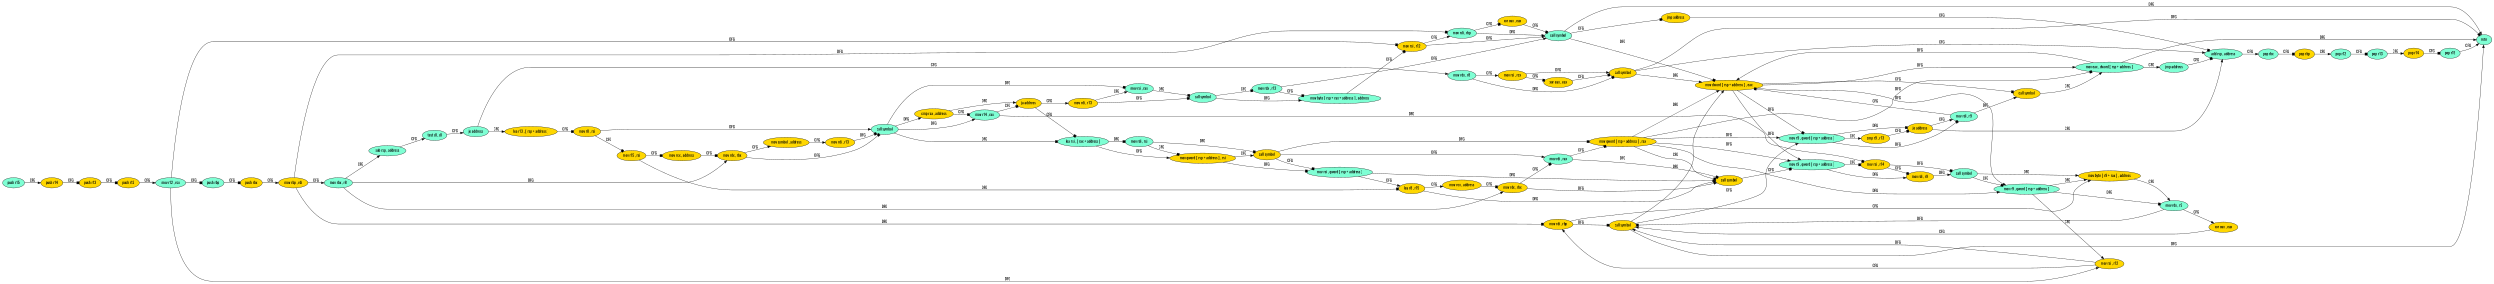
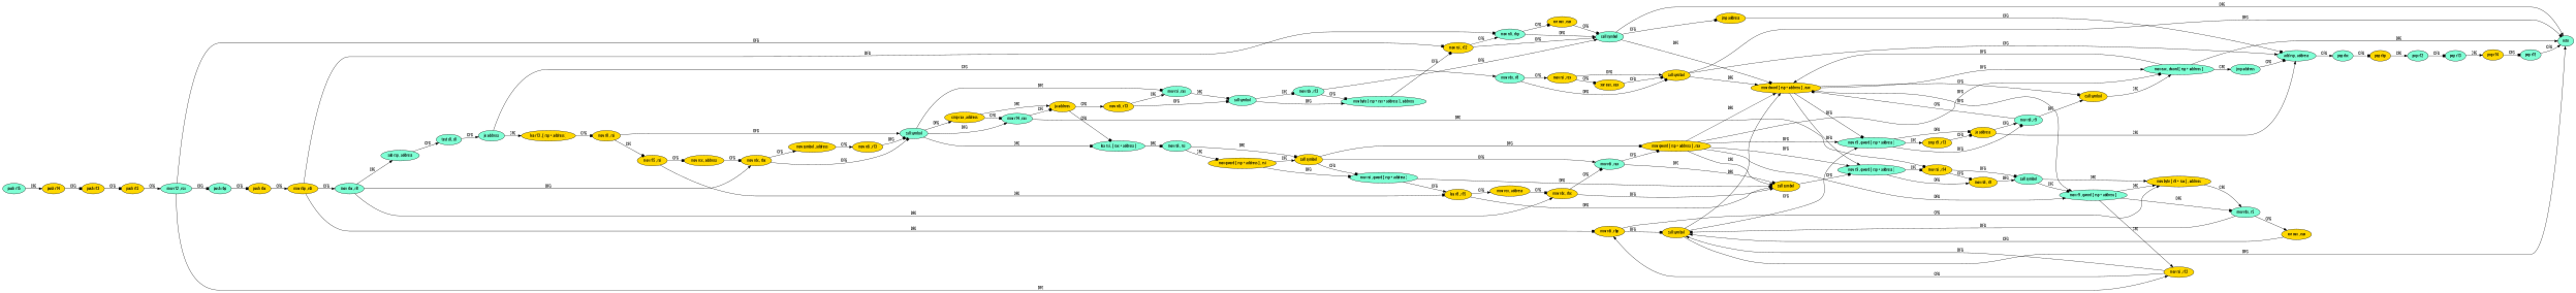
  digraph {
    fontname=Oswald
    rankdir=LR
    node [fillcolor=gold fontname=Oswald style=filled]
    edge [arrowhead=normal fontname=Oswald]
    n1 [fillcolor=aquamarine label="push r15"]
    n2 [label="push r14"]
    n3 [label="push r13"]
    n4 [label="push r12"]
    n5 [fillcolor=aquamarine label="mov r12 , rcx"]
    n6 [fillcolor=aquamarine label="push rbp"]
    n7 [label="mov rsi , r12"]
    n8 [label="mov rsi , r12"]
    n9 [label="push rbx"]
    n10 [label="mov rdi , rbp"]
    n11 [label="call symbol"]
    n12 [fillcolor=aquamarine label="mov rdi , rbp"]
    n13 [fillcolor=aquamarine label="call symbol"]
    n14 [label="mov rbp , rdi"]
    n15 [fillcolor=aquamarine label="mov rbx , r8"]
    n16 [fillcolor=aquamarine label="sub rsp , address"]
    n17 [label="mov rdx , rbx"]
    n18 [label="mov rdx , rbx"]
    n19 [label="mov byte [ r9 + rax ] , address"]
    n20 [label="xor eax , eax"]
    n21 [fillcolor=aquamarine label="test dl , dl"]
    n22 [fillcolor=aquamarine label="call symbol"]
    n23 [label="mov symbol , address"]
    n24 [fillcolor=aquamarine label="mov rdi , rax"]
    n25 [label="call symbol"]
    n26 [fillcolor=aquamarine label="je address"]
    n27 [fillcolor=aquamarine label="mov rdx , r8"]
    n28 [label="lea r13 , [ rsp + address ]"]
    n29 [label="mov rsi , rcx"]
    n30 [label="call symbol"]
    n31 [label="mov r8 , rsi"]
    n32 [label="xor eax , eax"]
    n33 [fillcolor=aquamarine label="add rsp , address"]
    n34 [fillcolor=aquamarine label=retn]
    n35 [label="mov dword [ rsp + address ] , eax"]
    n36 [label="mov r15 , rsi"]
    n37 [fillcolor=aquamarine label="pop rbx"]
    n38 [fillcolor=aquamarine label="mov r9 , qword [ rsp + address ]"]
    n39 [fillcolor=aquamarine label="mov r9 , qword [ rsp + address ]"]
    n40 [fillcolor=aquamarine label="mov r9 , qword [ rsp + address ]"]
    n41 [fillcolor=aquamarine label="mov eax , dword [ rsp + address ]"]
    n42 [label="call symbol"]
    n43 [label="pop rbp"]
    n44 [label="mov rcx , address"]
    n45 [label="lea r8 , r15"]
    n46 [label="cmp rax , address"]
    n47 [fillcolor=aquamarine label="mov r14 , rax"]
    n48 [fillcolor=aquamarine label="lea rsi , [ rax + address ]"]
    n49 [fillcolor=aquamarine label="mov rsi , rax"]
    n50 [label="mov rcx , address"]
    n51 [label="mov rdi , r13"]
    n52 [label="ja address"]
    n53 [label="mov rsi , r14"]
    n54 [fillcolor=aquamarine label="mov rdi , rsi"]
    n55 [label="mov qword [ rsp + address ] , rsi"]
    n56 [fillcolor=aquamarine label="call symbol"]
    n57 [label="mov rdi , r13"]
    n58 [label="mov rdi , r9"]
    n59 [fillcolor=aquamarine label="call symbol"]
    n60 [label="call symbol"]
    n61 [fillcolor=aquamarine label="mov rsi , qword [ rsp + address ]"]
    n62 [fillcolor=aquamarine label="mov rdx , r13"]
    n63 [fillcolor=aquamarine label="mov byte [ rsp + rax + address ] , address"]
    n64 [label="mov qword [ rsp + address ] , rax"]
    n65 [fillcolor=aquamarine label="mov rdx , r9"]
    n66 [label="cmp r9 , r13"]
    n67 [label="je address"]
    n68 [fillcolor=aquamarine label="mov rdi , r9"]
    n69 [fillcolor=aquamarine label="jmp address"]
    n70 [label="xor eax , eax"]
    n71 [label="jmp address"]
    n72 [fillcolor=aquamarine label="pop r12"]
    n73 [fillcolor=aquamarine label="pop r13"]
    n74 [label="pop r14"]
    n75 [fillcolor=aquamarine label="pop r15"]
    n1 -> n2 [label=CFG]
    n2 -> n3 [arrowhead=box label=CFG]
    n3 -> n4 [arrowhead=box label=CFG]
    n4 -> n5 [label=CFG]
    n5 -> n6 [arrowhead=box label=CFG]
    n5 -> n7 [label=DFG]
    n5 -> n8 [arrowhead=box label=DFG]
    n6 -> n9 [arrowhead=box label=CFG]
    n7 -> n10 [label=CFG]
    n7 -> n11 [label=DFG]
    n8 -> n12 [label=CFG]
    n8 -> n13 [label=DFG]
    n9 -> n14 [label=CFG]
    n10 -> n11 [arrowhead=box label=DFG]
    n10 -> n19 [label=CFG]
    n11 -> n34 [label=DFG]
    n11 -> n35 [label=DFG]
    n11 -> n40 [label=CFG]
    n12 -> n13 [label=DFG]
    n12 -> n20 [arrowhead=box label=CFG]
    n13 -> n34 [label=DFG]
    n13 -> n35 [arrowhead=box label=DFG]
    n13 -> n71 [arrowhead=box label=CFG]
    n14 -> n10 [arrowhead=box label=DFG]
    n14 -> n12 [arrowhead=box label=DFG]
    n14 -> n15 [label=CFG]
    n15 -> n16 [label=CFG]
    n15 -> n17 [label=DFG]
    n15 -> n18 [label=DFG]
    n16 -> n21 [label=CFG]
    n17 -> n22 [arrowhead=box label=DFG]
    n17 -> n23 [label=CFG]
    n18 -> n24 [arrowhead=box label=CFG]
    n18 -> n25 [label=DFG]
    n19 -> n65 [label=CFG]
    n20 -> n13 [arrowhead=box label=CFG]
    n21 -> n26 [label=CFG]
    n22 -> n46 [label=DFG]
    n22 -> n47 [label=DFG]
    n22 -> n48 [arrowhead=box label=DFG]
    n22 -> n49 [arrowhead=box label=DFG]
    n23 -> n51 [label=CFG]
    n24 -> n25 [arrowhead=box label=DFG]
    n24 -> n64 [arrowhead=box label=CFG]
    n25 -> n38 [arrowhead=box label=CFG]
    n26 -> n27 [label=CFG]
    n26 -> n28 [label=CFG]
    n27 -> n29 [label=CFG]
    n27 -> n30 [arrowhead=box label=DFG]
    n28 -> n31 [arrowhead=box label=CFG]
    n29 -> n30 [label=DFG]
    n29 -> n32 [arrowhead=box label=CFG]
    n30 -> n33 [label=CFG]
    n30 -> n34 [arrowhead=box label=DFG]
    n30 -> n35 [label=DFG]
    n31 -> n22 [label=DFG]
    n31 -> n36 [arrowhead=box label=CFG]
    n32 -> n30 [arrowhead=box label=CFG]
    n33 -> n37 [label=CFG]
    n35 -> n38 [label=DFG]
    n35 -> n39 [label=DFG]
    n35 -> n40 [arrowhead=box label=DFG]
    n35 -> n41 [label=DFG]
    n35 -> n42 [arrowhead=box label=CFG]
    n36 -> n44 [arrowhead=box label=CFG]
    n36 -> n45 [arrowhead=box label=DFG]
    n37 -> n43 [arrowhead=box label=CFG]
    n38 -> n53 [arrowhead=box label=CFG]
    n38 -> n58 [label=DFG]
    n39 -> n7 [label=CFG]
    n39 -> n19 [label=DFG]
    n39 -> n65 [arrowhead=box label=DFG]
    n40 -> n66 [label=CFG]
    n40 -> n67 [arrowhead=box label=DFG]
    n40 -> n68 [arrowhead=box label=DFG]
    n41 -> n34 [label=DFG]
    n41 -> n35 [label=DFG]
    n41 -> n69 [label=CFG]
    n42 -> n41 [label=CFG]
    n43 -> n72 [label=CFG]
    n44 -> n17 [arrowhead=box label=CFG]
    n45 -> n25 [arrowhead=box label=DFG]
    n45 -> n50 [label=CFG]
    n46 -> n47 [arrowhead=box label=CFG]
    n46 -> n52 [label=DFG]
    n47 -> n52 [arrowhead=box label=CFG]
    n47 -> n53 [arrowhead=box label=DFG]
    n48 -> n54 [arrowhead=box label=DFG]
-   n48 -> n55 [label=DFG]
    n49 -> n56 [arrowhead=box label=DFG]
    n50 -> n18 [arrowhead=box label=CFG]
    n51 -> n22 [arrowhead=box label=DFG]
    n52 -> n48 [arrowhead=box label=CFG]
    n52 -> n57 [label=CFG]
    n53 -> n58 [arrowhead=box label=CFG]
    n53 -> n59 [arrowhead=box label=DFG]
    n54 -> n55 [arrowhead=box label=CFG]
    n54 -> n60 [arrowhead=box label=DFG]
    n55 -> n60 [label=CFG]
    n55 -> n61 [arrowhead=box label=DFG]
    n56 -> n62 [arrowhead=box label=CFG]
    n56 -> n63 [label=DFG]
    n57 -> n49 [label=CFG]
    n57 -> n56 [arrowhead=box label=DFG]
    n58 -> n59 [label=DFG]
    n59 -> n19 [label=DFG]
    n59 -> n39 [arrowhead=box label=CFG]
    n60 -> n24 [label=DFG]
    n60 -> n61 [arrowhead=box label=CFG]
    n60 -> n64 [arrowhead=box label=DFG]
    n61 -> n25 [label=DFG]
    n61 -> n45 [label=CFG]
    n62 -> n13 [label=DFG]
    n62 -> n63 [arrowhead=box label=CFG]
    n63 -> n8 [arrowhead=box label=CFG]
    n64 -> n25 [arrowhead=box label=CFG]
    n64 -> n35 [label=DFG]
    n64 -> n38 [label=DFG]
    n64 -> n39 [label=DFG]
    n64 -> n40 [label=DFG]
    n64 -> n41 [arrowhead=box label=DFG]
    n65 -> n11 [arrowhead=box label=DFG]
    n65 -> n70 [label=CFG]
    n66 -> n67 [arrowhead=box label=CFG]
    n67 -> n33 [label=CFG]
    n67 -> n68 [label=CFG]
    n68 -> n35 [arrowhead=box label=CFG]
    n68 -> n42 [label=DFG]
    n69 -> n33 [arrowhead=box label=CFG]
    n70 -> n11 [label=CFG]
    n71 -> n33 [arrowhead=box label=CFG]
    n72 -> n73 [arrowhead=box label=CFG]
    n73 -> n74 [label=CFG]
    n74 -> n75 [arrowhead=box label=CFG]
    n75 -> n34 [label=CFG]
  }
